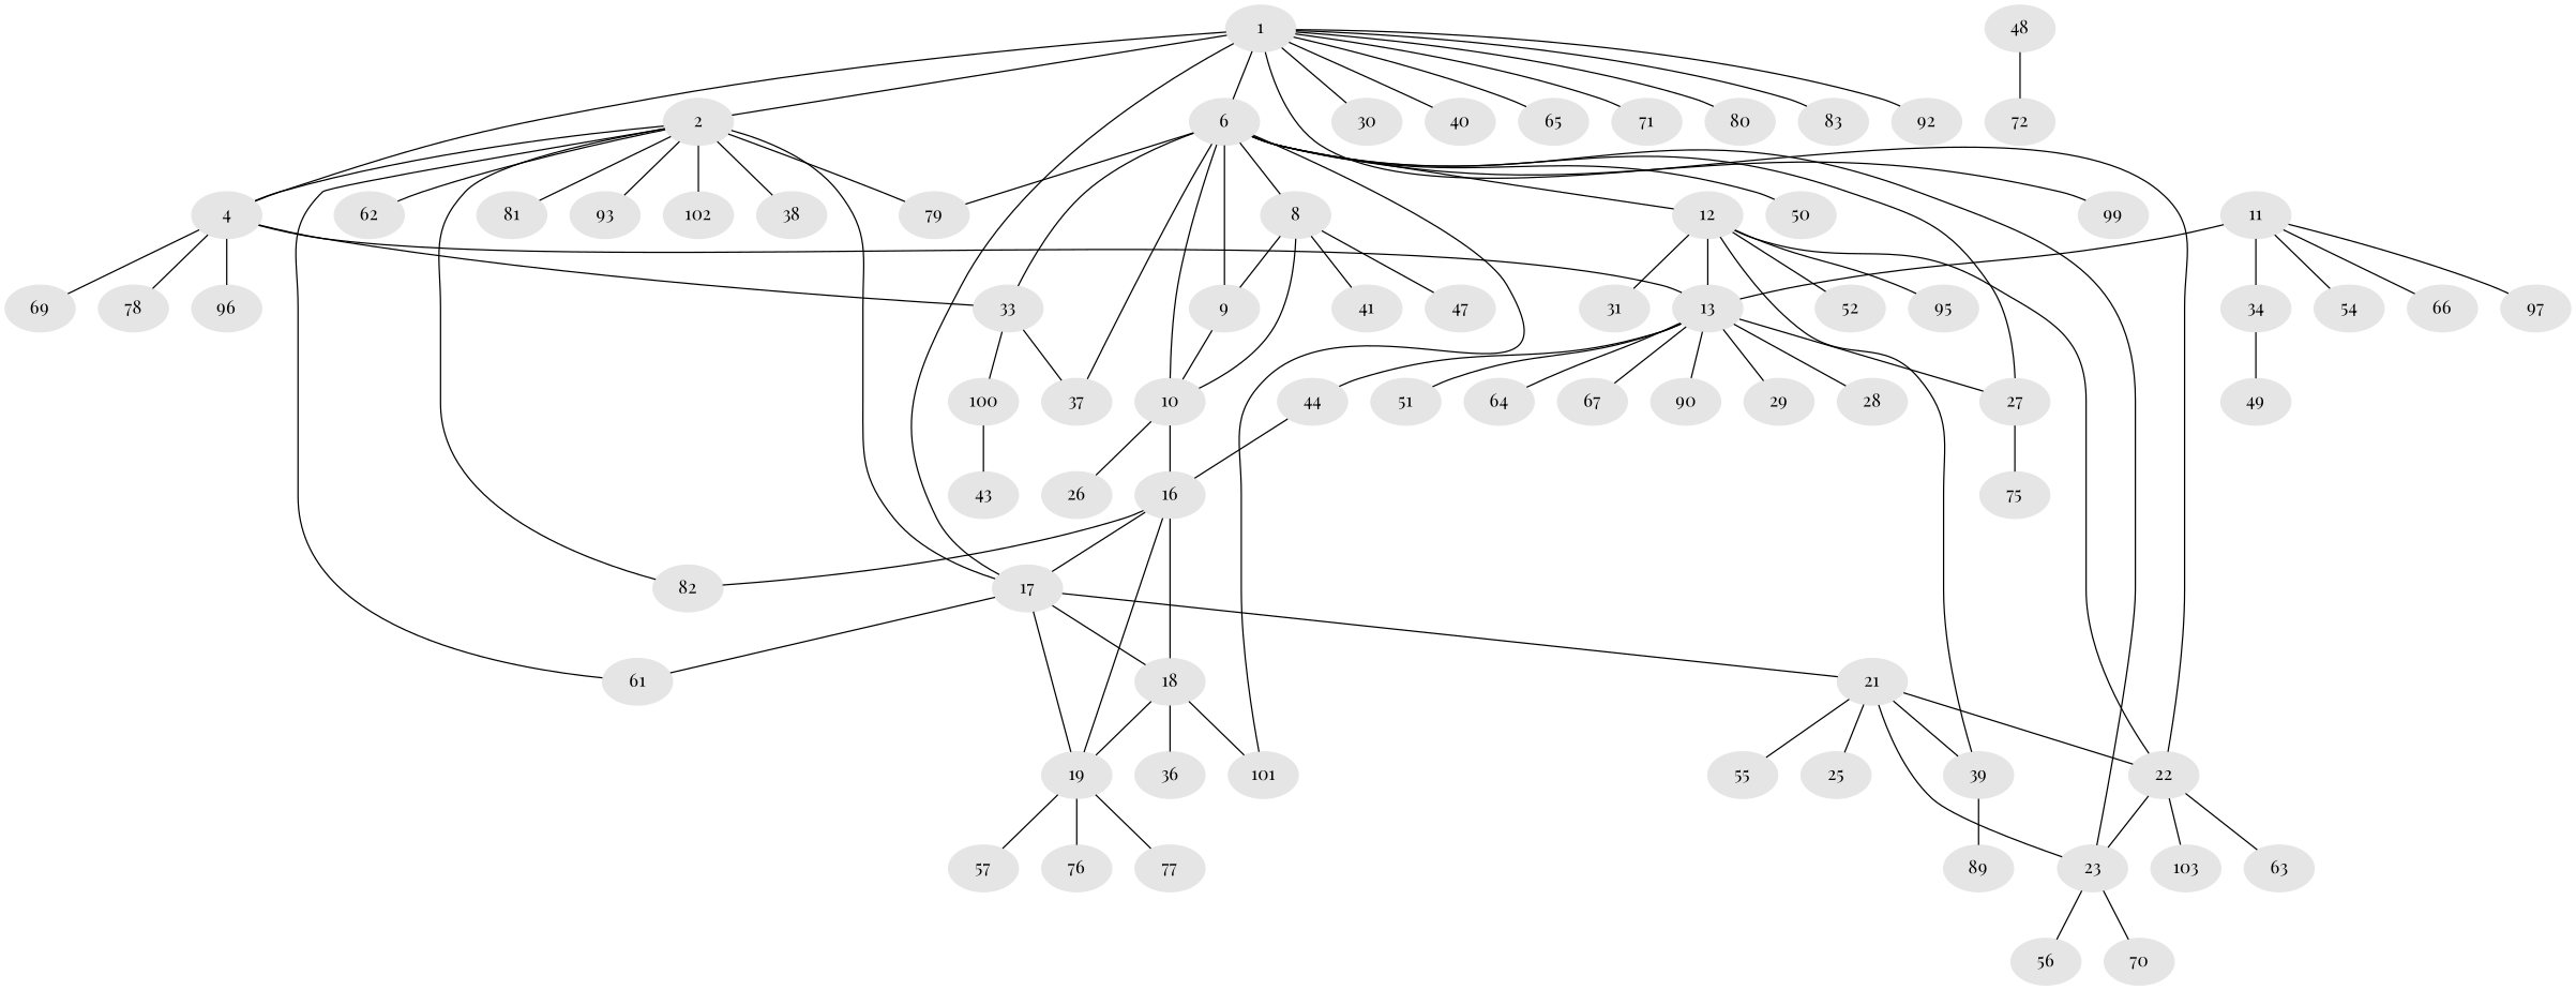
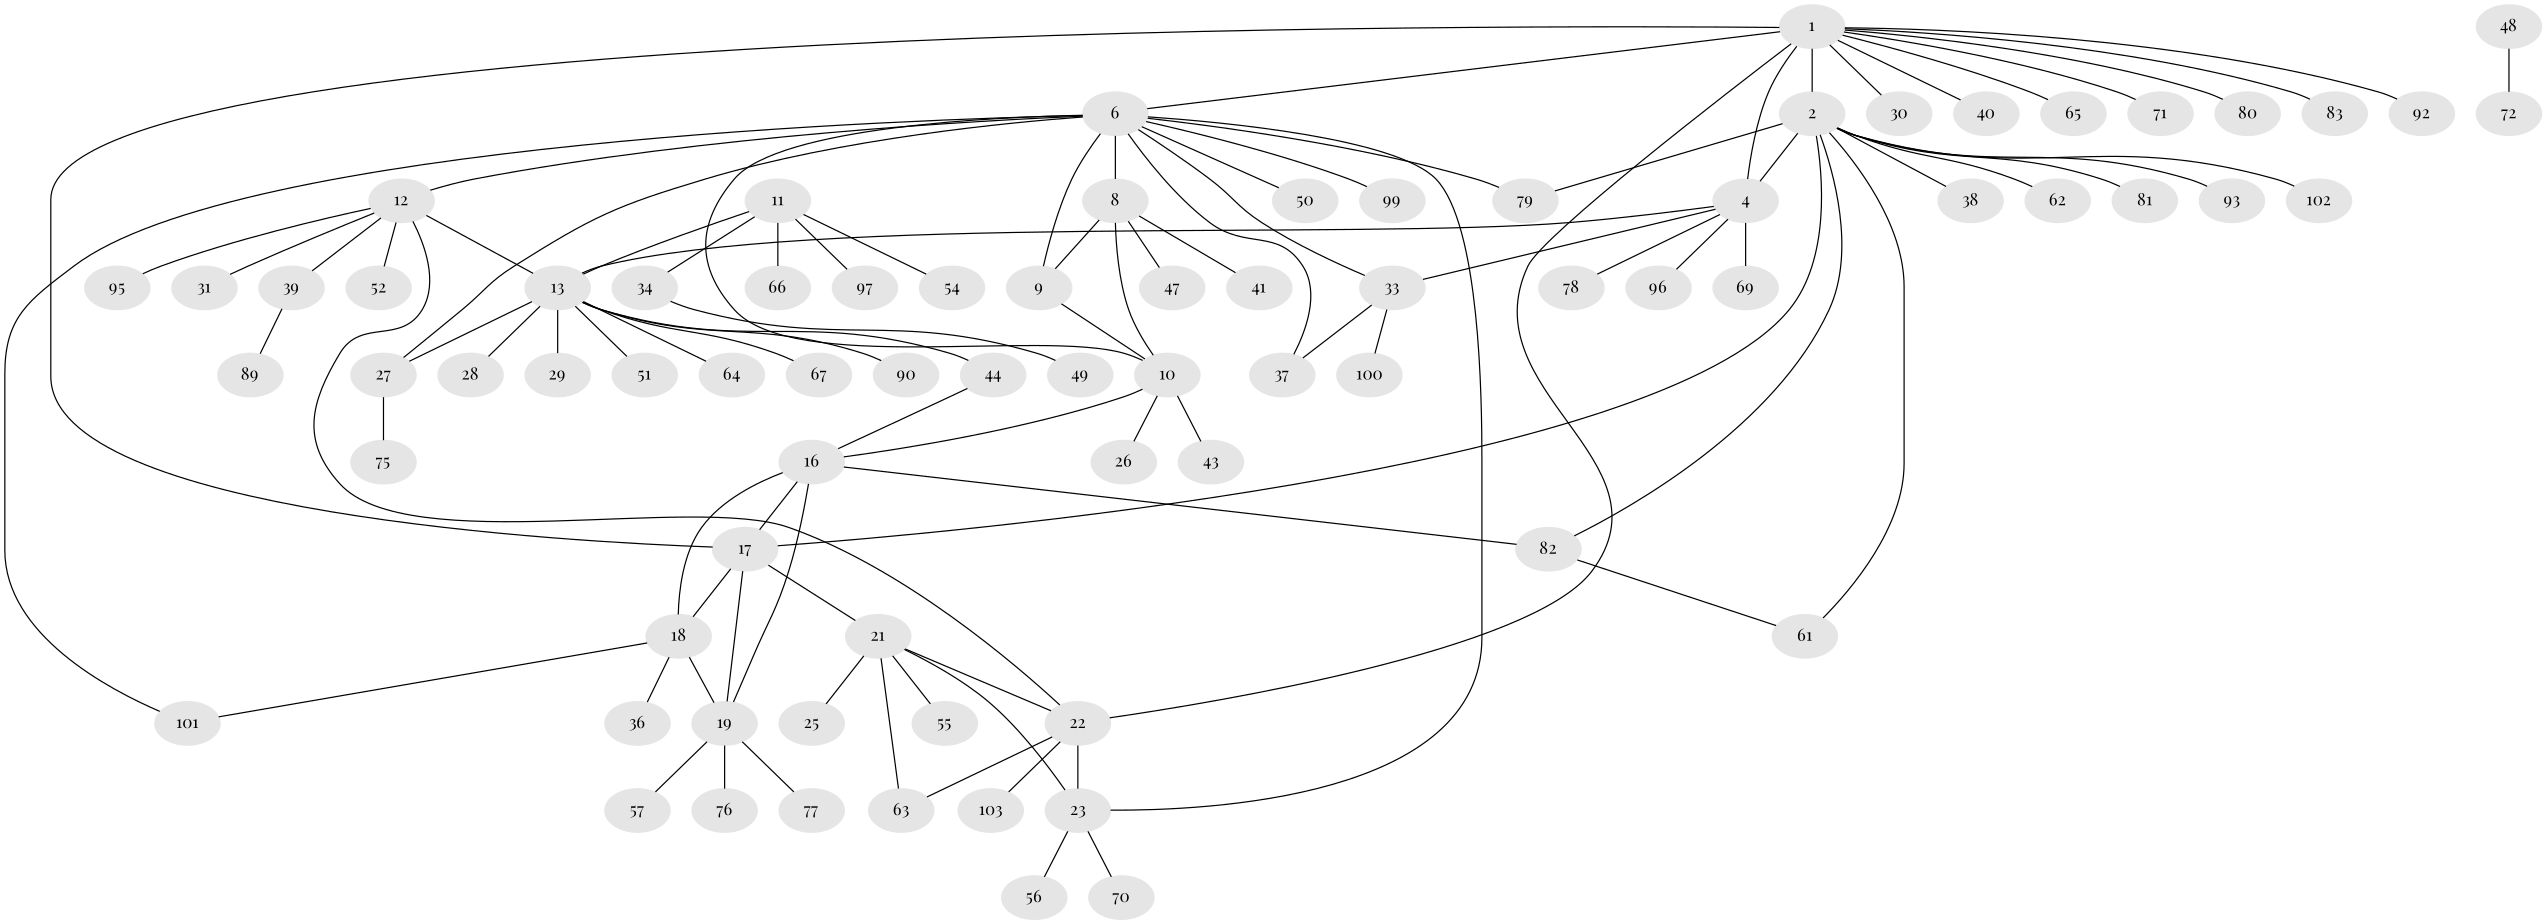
  graph {
    fontname="Playfair Display"
    node [color=gray90 fontname="Playfair Display" style=filled]
    edge [fontname="Playfair Display"]
    1 [super="+5"]
    2 [super="+3"]
    4 [super="+32"]
    6 [super="+7"]
    17 [super="+59"]
    22 [super="+25"]
    30
    40
    65
    71
    80
    83
    92
    38
    61
    62
    79
    81
    82 [super="+87"]
    93
    102
    13 [super="+15"]
    33 [super="+58"]
    69 [super="+105"]
    78
    96
    8 [super="+68"]
    9 [super="+91"]
    10 [super="+98"]
    12 [super="+74"]
    23 [super="+24"]
    27 [super="+42"]
    37 [super="+60"]
    50
    99
    101
    18 [super="+45"]
    19 [super="+20"]
    21 [super="+85"]
    63
    103
    28
    29
    44 [super="+46"]
    51 [super="+88"]
    64
    67
    90
    100
    41
    47
    16 [super="+53"]
    26
    43
    31
    39 [super="+94"]
    52
    95
    56
    70
    75 [super="+104"]
    11 [super="+14"]
    34
    54
    66
    97
    49
    89
    36
    57
    76
    77
    n73 [label=25]
    55 [super="+86"]
    48
    72
    1 -- 2 [weight=4]
    1 -- 4 [weight=2]
    1 -- 6
    1 -- 17
    1 -- 22
    1 -- 30
    1 -- 40
    1 -- 65
    1 -- 71
    1 -- 80
    1 -- 83
    1 -- 92
    2 -- 4 [weight=2]
    2 -- 17
    2 -- 38
    2 -- 61
    2 -- 62
    2 -- 79
    2 -- 81
    2 -- 82
    2 -- 93
    2 -- 102
    4 -- 13
    4 -- 33
    4 -- 69
    4 -- 78
    4 -- 96
    6 -- 79
    6 -- 33
    6 -- 8 [weight=2]
    6 -- 9 [weight=2]
    6 -- 10 [weight=2]
    6 -- 12
    6 -- 23
    6 -- 27
    6 -- 37
    6 -- 50
    6 -- 99
    6 -- 101
-   17 -- 61
+   82 -- 61
    17 -- 18
    17 -- 19 [weight=2]
    17 -- 21 [weight=2]
    22 -- 23 [weight=4]
    22 -- 63
    22 -- 103
    13 -- 27
    13 -- 28
    13 -- 29
    13 -- 44
    13 -- 51
    13 -- 64
    13 -- 67
    13 -- 90
    33 -- 37
    33 -- 100
    8 -- 9
    8 -- 10
    8 -- 41
    8 -- 47
    9 -- 10
    10 -- 16
    10 -- 26
-   100 -- 43
+   10 -- 43
    12 -- 22
    12 -- 13 [weight=2]
    12 -- 31
    12 -- 39
    12 -- 52
    12 -- 95
    23 -- 56
    23 -- 70
    27 -- 75
    18 -- 101
    18 -- 19 [weight=2]
    18 -- 36
    19 -- 57
    19 -- 76
    19 -- 77
    21 -- 22 [weight=2]
    21 -- 23 [weight=2]
-   21 -- 39
+   21 -- 63
    21 -- n73
    21 -- 55
    44 -- 16
    16 -- 17
    16 -- 82
    16 -- 18
    16 -- 19 [weight=2]
    39 -- 89
    11 -- 13 [weight=4]
    11 -- 34
    11 -- 54
    11 -- 66
    11 -- 97
    34 -- 49
    48 -- 72
  }
